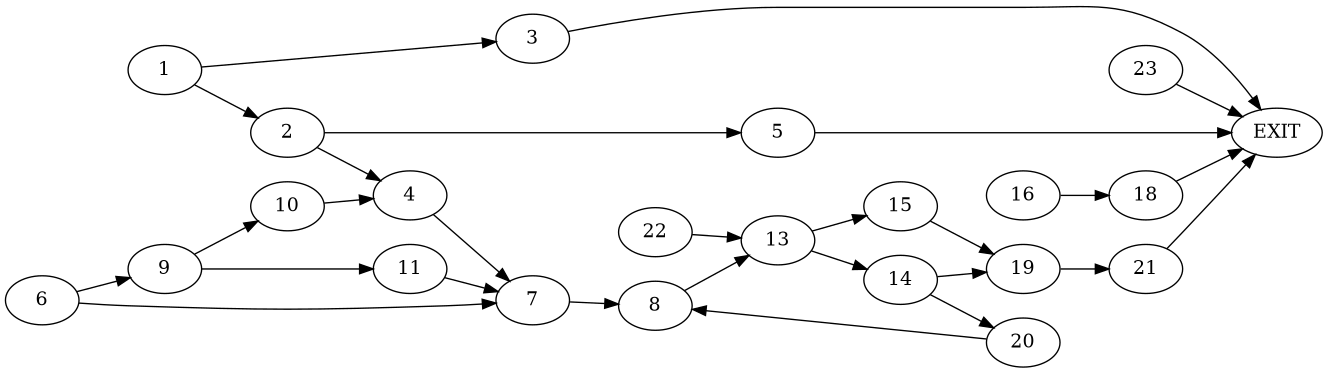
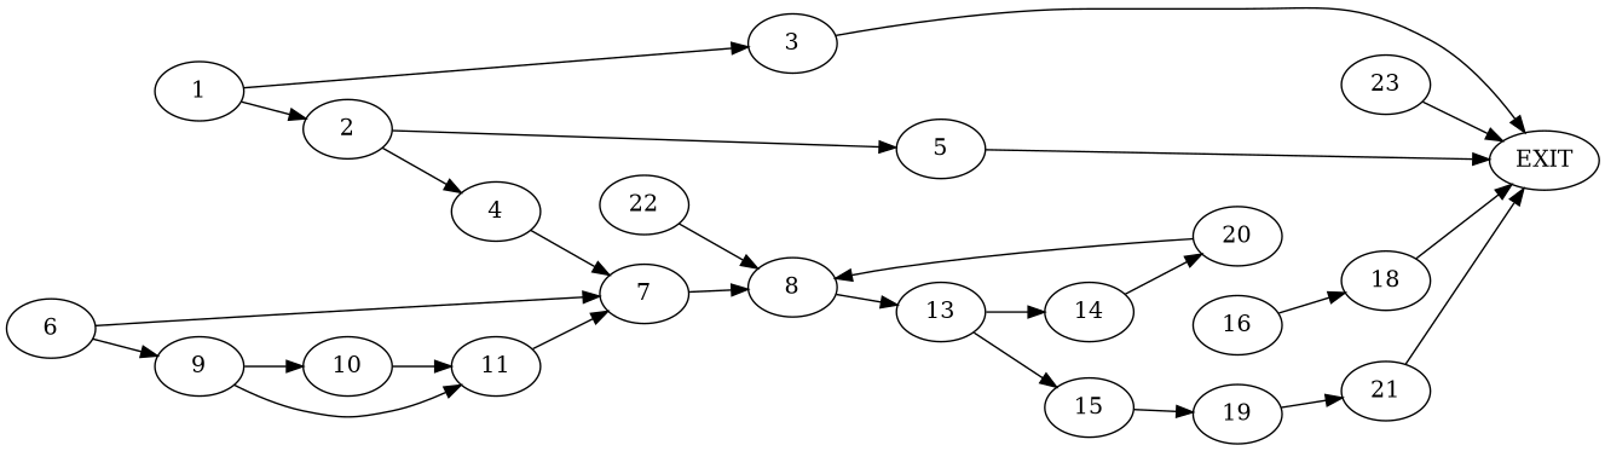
  digraph {
    rankdir=LR
    1
    2
    3
    22
    8
    n6 [label=EXIT]
    23
    4
    5
    7
    6
    9
    10
    11
    13
    14
    15
    16
    18
    19
    20
    21
    1 -> 2
    1 -> 3
    2 -> 4
    2 -> 5
    3 -> n6
-   22 -> 13
+   22 -> 8
    8 -> 13
    23 -> n6
    4 -> 7
    5 -> n6
    7 -> 8
    6 -> 7
    6 -> 9
    9 -> 10
    9 -> 11
-   10 -> 4
+   10 -> 11
    11 -> 7
    13 -> 14
    13 -> 15
-   14 -> 19
    14 -> 20
    15 -> 19
    16 -> 18
    18 -> n6
    19 -> 21
    20 -> 8
    21 -> n6
  }
